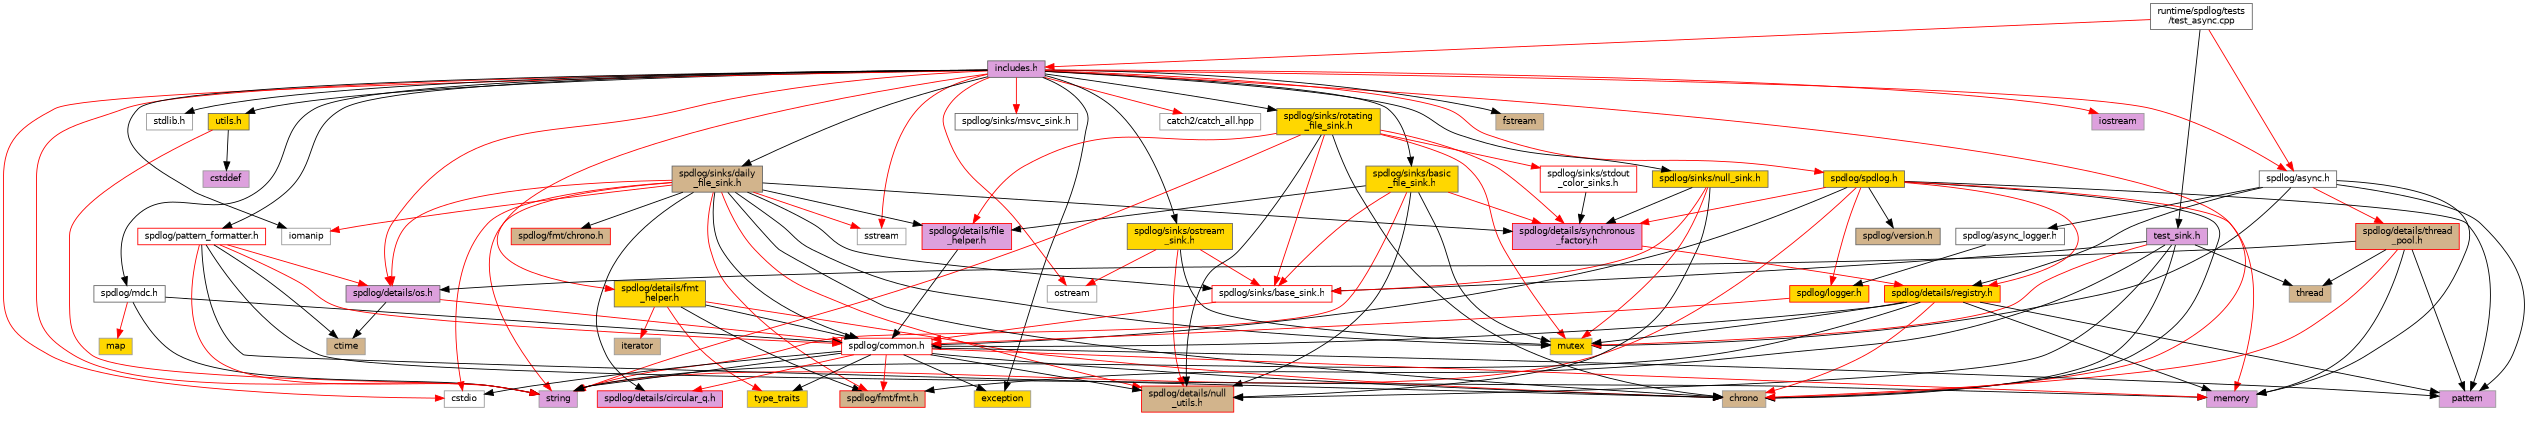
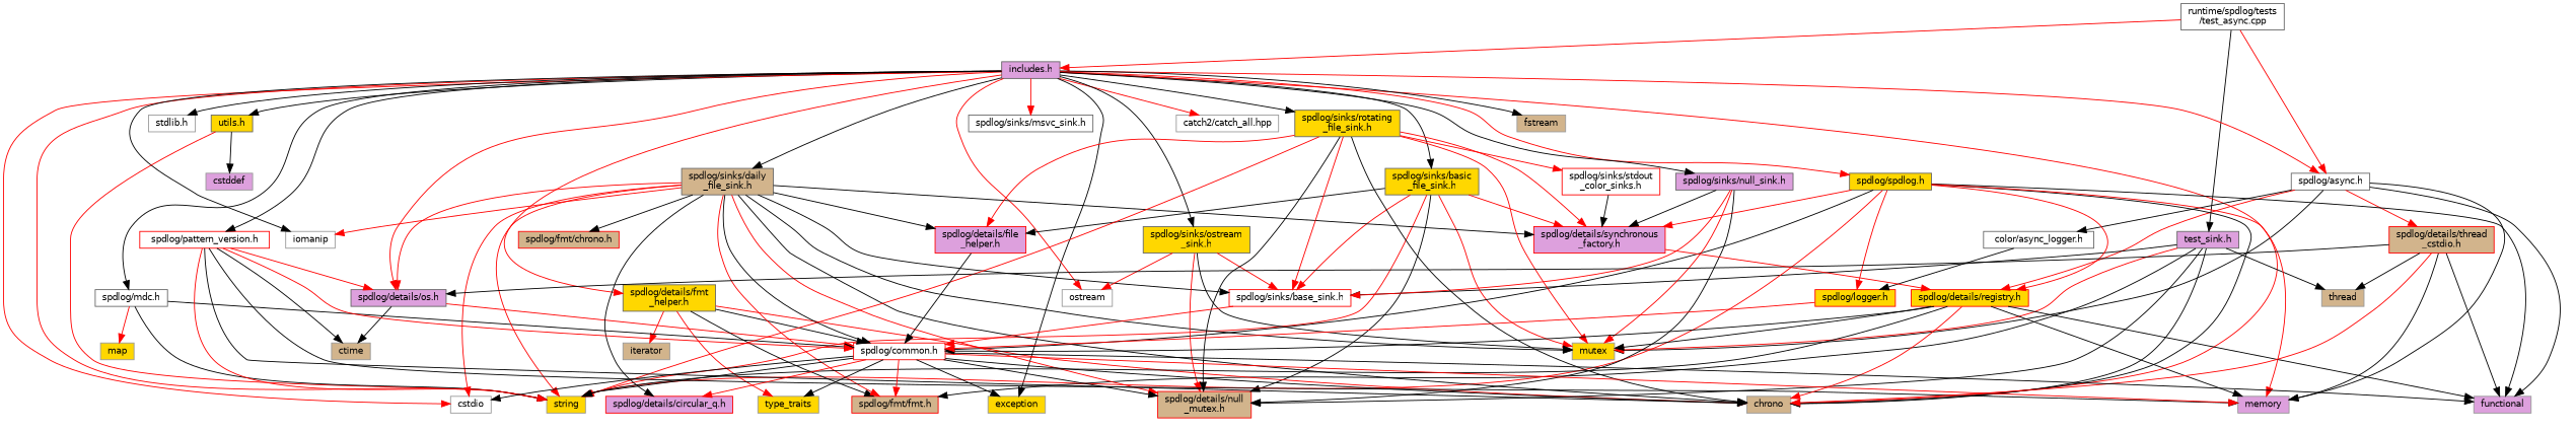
  digraph {
    node [color=grey60 fillcolor=white fontname=Helvetica fontsize=10 shape=box style=filled]
    edge [color=black fontname=Helvetica fontsize=10 labelfontname=Helvetica labelfontsize=10 style=solid]
    n1 [color=gray40 fontcolor=black height=0.2 label="runtime/spdlog/tests\l/test_async.cpp" width=0.4]
    n2 [color=grey40 fillcolor=plum height=0.2 label="includes.h" width=0.4]
    n3 [color=grey40 height=0.2 label="spdlog/async.h" width=0.4]
    n4 [color=grey40 fillcolor=plum height=0.2 label="test_sink.h" width=0.4]
    n5 [color=grey40 fillcolor=gold height=0.2 label="spdlog/sinks/basic\l_file_sink.h" width=0.4]
    n6 [height=0.2 label="catch2/catch_all.hpp" width=0.4]
    n7 [color=grey40 fillcolor=gold height=0.2 label="utils.h" width=0.4]
-   n8 [fillcolor=plum height=0.2 label=string width=0.4]
+   n8 [fillcolor=gold height=0.2 label=string width=0.4]
    n9 [fillcolor=tan height=0.2 label=chrono width=0.4]
    n10 [height=0.2 label=cstdio width=0.4]
    n11 [fillcolor=gold height=0.2 label=exception width=0.4]
    n12 [fillcolor=tan height=0.2 label=fstream width=0.4]
-   n13 [fillcolor=plum height=0.2 label=iostream width=0.4]
    n14 [height=0.2 label=ostream width=0.4]
-   n15 [height=0.2 label=sstream width=0.4]
    n16 [height=0.2 label=iomanip width=0.4]
    n17 [height=0.2 label="stdlib.h" width=0.4]
    n18 [color=grey40 fillcolor=gold height=0.2 label="spdlog/spdlog.h" width=0.4]
    n19 [color=grey40 fillcolor=plum height=0.2 label="spdlog/details/os.h" width=0.4]
    n20 [color=grey40 fillcolor=gold height=0.2 label="spdlog/details/fmt\l_helper.h" width=0.4]
    n21 [color=grey40 height=0.2 label="spdlog/mdc.h" width=0.4]
    n22 [color=grey40 fillcolor=tan height=0.2 label="spdlog/sinks/daily\l_file_sink.h" width=0.4]
-   n23 [color=grey40 fillcolor=gold height=0.2 label="spdlog/sinks/null_sink.h" width=0.4]
+   n23 [color=grey40 fillcolor=plum height=0.2 label="spdlog/sinks/null_sink.h" width=0.4]
    n24 [color=grey40 fillcolor=gold height=0.2 label="spdlog/sinks/ostream\l_sink.h" width=0.4]
    n25 [color=grey40 fillcolor=gold height=0.2 label="spdlog/sinks/rotating\l_file_sink.h" width=0.4]
    n26 [color=grey40 height=0.2 label="spdlog/sinks/msvc_sink.h" width=0.4]
-   n27 [color=red height=0.2 label="spdlog/pattern_formatter.h" width=0.4]
-   n28 [fillcolor=plum height=0.2 label=pattern width=0.4]
+   n27 [color=red height=0.2 label="spdlog/pattern_version.h" width=0.4]
+   n28 [fillcolor=plum height=0.2 label=functional width=0.4]
    n29 [fillcolor=plum height=0.2 label=memory width=0.4]
    n30 [color=red fillcolor=gold height=0.2 label="spdlog/details/registry.h" width=0.4]
    n31 [fillcolor=gold height=0.2 label=mutex width=0.4]
-   n32 [color=grey40 height=0.2 label="spdlog/async_logger.h" width=0.4]
-   n33 [color=red fillcolor=tan height=0.2 label="spdlog/details/thread\l_pool.h" width=0.4]
+   n32 [color=grey40 height=0.2 label="color/async_logger.h" width=0.4]
+   n33 [color=red fillcolor=tan height=0.2 label="spdlog/details/thread\l_cstdio.h" width=0.4]
    n34 [color=red fillcolor=plum height=0.2 label="spdlog/details/synchronous\l_factory.h" width=0.4]
-   n35 [color=red fillcolor=tan height=0.2 label="spdlog/details/null\l_utils.h" width=0.4]
+   n35 [color=red fillcolor=tan height=0.2 label="spdlog/details/null\l_mutex.h" width=0.4]
    n36 [color=red fillcolor=plum height=0.2 label="spdlog/details/file\l_helper.h" width=0.4]
    n37 [color=red height=0.2 label="spdlog/sinks/base_sink.h" width=0.4]
    n38 [color=red fillcolor=tan height=0.2 label="spdlog/fmt/fmt.h" width=0.4]
    n39 [fillcolor=tan height=0.2 label=thread width=0.4]
    n40 [fillcolor=plum height=0.2 label=cstddef width=0.4]
    n41 [color=red height=0.2 label="spdlog/common.h" width=0.4]
    n42 [color=red fillcolor=gold height=0.2 label="spdlog/logger.h" width=0.4]
-   n43 [color=grey40 fillcolor=tan height=0.2 label="spdlog/version.h" width=0.4]
    n44 [fillcolor=tan height=0.2 label=ctime width=0.4]
    n45 [fillcolor=gold height=0.2 label=type_traits width=0.4]
    n46 [fillcolor=tan height=0.2 label=iterator width=0.4]
    n47 [fillcolor=gold height=0.2 label=map width=0.4]
    n48 [color=red fillcolor=plum height=0.2 label="spdlog/details/circular_q.h" width=0.4]
    n49 [color=red fillcolor=tan height=0.2 label="spdlog/fmt/chrono.h" width=0.4]
    n50 [color=red height=0.2 label="spdlog/sinks/stdout\l_color_sinks.h" width=0.4]
    n1 -> n2 [color=red]
    n1 -> n3 [color=red]
    n1 -> n4
    n2 -> n3 [color=red]
    n2 -> n5
    n2 -> n6 [color=red]
    n2 -> n7
    n2 -> n8 [color=red]
    n2 -> n9 [color=red]
    n2 -> n10 [color=red]
    n2 -> n11
    n2 -> n12
-   n2 -> n13 [color=red]
    n2 -> n14 [color=red]
-   n2 -> n15 [color=red]
    n2 -> n16
    n2 -> n17
    n2 -> n18 [color=red]
    n2 -> n19 [color=red]
    n2 -> n20 [color=red]
    n2 -> n21
    n2 -> n22
    n2 -> n23
    n2 -> n24
    n2 -> n25
    n2 -> n26 [color=red]
    n2 -> n27
    n3 -> n28
    n3 -> n29
-   n3 -> n30
+   n3 -> n30 [color=red]
    n3 -> n31
    n3 -> n32
    n3 -> n33 [color=red]
    n4 -> n9
    n4 -> n31 [color=red]
    n4 -> n35
    n4 -> n37
    n4 -> n38
    n4 -> n39
    n5 -> n8 [color=red]
-   n5 -> n31
+   n5 -> n31 [color=red]
    n5 -> n34 [color=red]
    n5 -> n35
    n5 -> n36
    n5 -> n37 [color=red]
    n7 -> n8 [color=red]
    n7 -> n40
    n18 -> n8 [color=red]
    n18 -> n9
    n18 -> n28
    n18 -> n29 [color=red]
    n18 -> n30 [color=red]
    n18 -> n34 [color=red]
    n18 -> n41
    n18 -> n42 [color=red]
-   n18 -> n43
    n19 -> n41 [color=red]
    n19 -> n44
    n20 -> n9 [color=red]
    n20 -> n38
    n20 -> n41
    n20 -> n45 [color=red]
    n20 -> n46 [color=red]
    n21 -> n8
    n21 -> n41
    n21 -> n47 [color=red]
    n22 -> n8 [color=red]
    n22 -> n9
    n22 -> n10 [color=red]
-   n22 -> n15 [color=red]
    n22 -> n16 [color=red]
    n22 -> n19 [color=red]
    n22 -> n31
    n22 -> n34
    n22 -> n35 [color=red]
    n22 -> n36
    n22 -> n37
    n22 -> n38 [color=red]
    n22 -> n41
    n22 -> n48
    n22 -> n49
    n23 -> n31 [color=red]
    n23 -> n34
    n23 -> n35
    n23 -> n37 [color=red]
    n24 -> n14 [color=red]
    n24 -> n31
    n24 -> n35 [color=red]
    n24 -> n37 [color=red]
    n25 -> n8 [color=red]
    n25 -> n9
    n25 -> n31 [color=red]
    n25 -> n34 [color=red]
    n25 -> n35
    n25 -> n36 [color=red]
    n25 -> n37 [color=red]
    n25 -> n50 [color=red]
    n27 -> n8 [color=red]
    n27 -> n9
    n27 -> n19 [color=red]
    n27 -> n29
    n27 -> n41 [color=red]
    n27 -> n44
    n30 -> n8
    n30 -> n9 [color=red]
    n30 -> n28
    n30 -> n29
    n30 -> n31
    n30 -> n41
    n32 -> n42
    n33 -> n9 [color=red]
    n33 -> n19
    n33 -> n28
    n33 -> n29
    n33 -> n39
    n34 -> n30 [color=red]
    n36 -> n41
    n37 -> n41 [color=red]
    n41 -> n8
    n41 -> n9
    n41 -> n10
    n41 -> n11
    n41 -> n28
    n41 -> n29 [color=red]
    n41 -> n35
    n41 -> n38 [color=red]
    n41 -> n45
    n41 -> n48 [color=red]
    n42 -> n41 [color=red]
    n50 -> n34
  }
